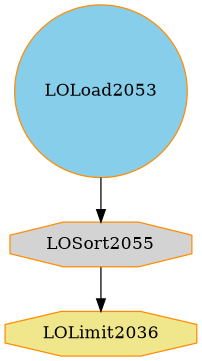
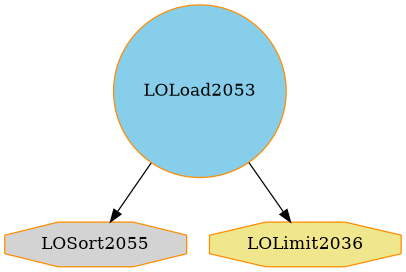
  digraph {
    node [color=darkorange shape=octagon style=filled]
    LOSort2055 [fillcolor=lightgrey limit=-1]
    n2 [fillcolor=khaki label=LOLimit2036 limit=10]
    LOLoad2053 [fillcolor=skyblue shape=circle]
-   LOSort2055 -> n2
+   LOLoad2053 -> n2
    LOLoad2053 -> LOSort2055
  }
